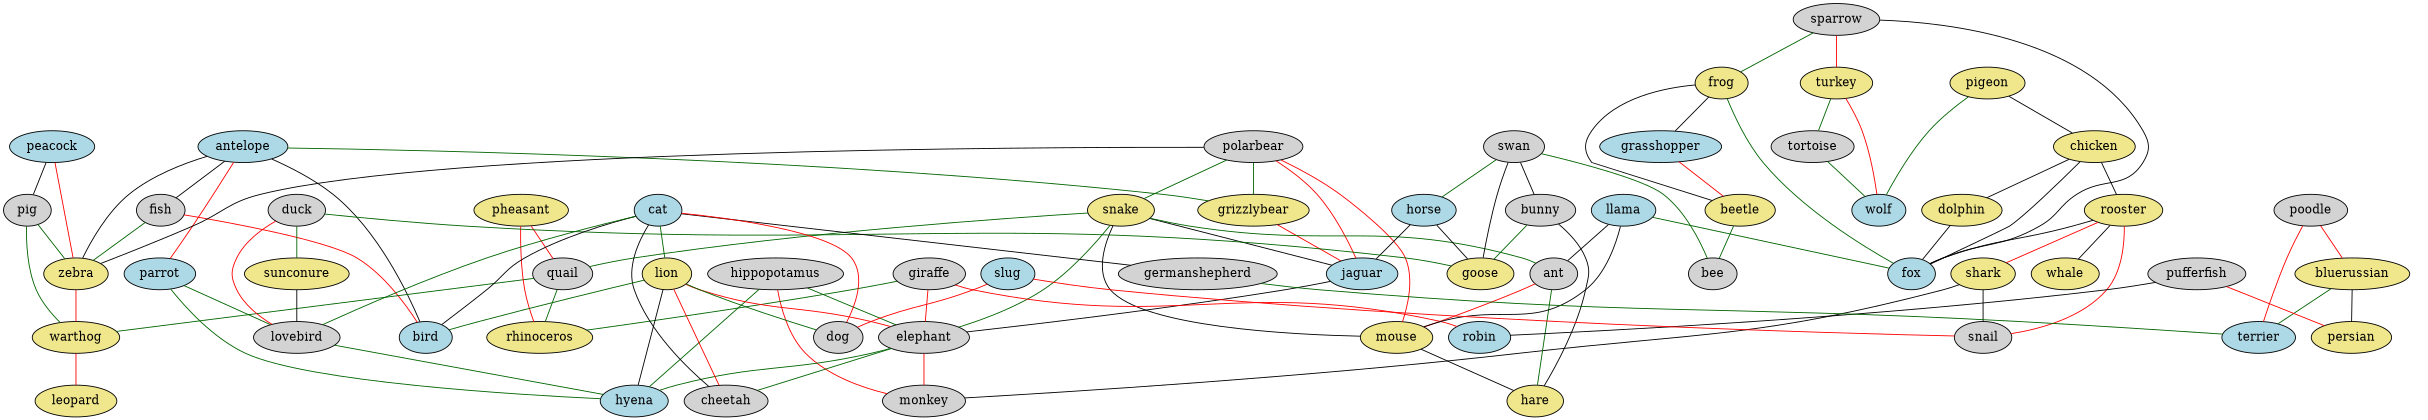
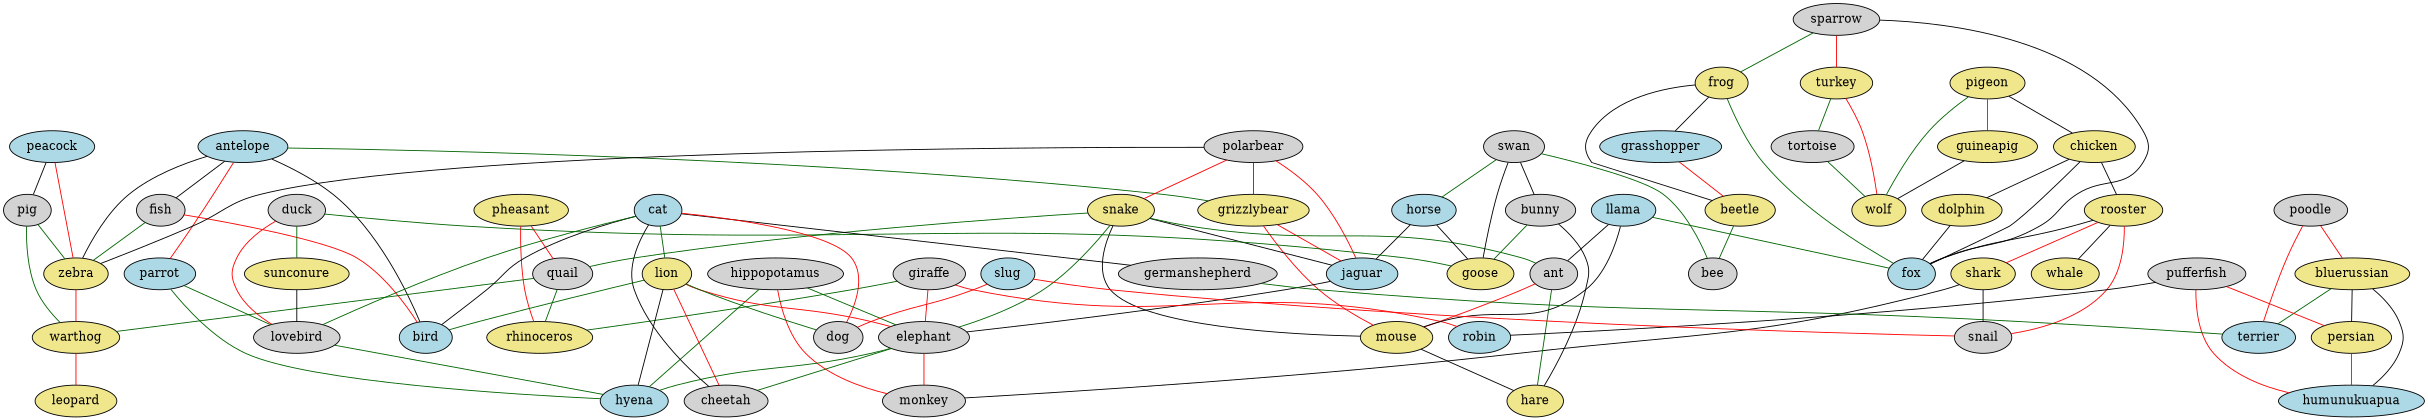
  strict graph {
    node [fillcolor=khaki style=filled]
    edge [color=black weight=1]
    peacock [fillcolor=lightblue]
    pig [fillcolor=lightgrey]
    zebra
    warthog
    antelope [fillcolor=lightblue]
    grizzlybear
    parrot [fillcolor=lightblue]
    fish [fillcolor=lightgrey]
    bird [fillcolor=lightblue]
    polarbear [fillcolor=lightgrey]
    jaguar [fillcolor=lightblue]
    snake
    mouse
    lovebird [fillcolor=lightgrey]
    hyena [fillcolor=lightblue]
    hippopotamus [fillcolor=lightgrey]
    elephant [fillcolor=lightgrey]
    monkey [fillcolor=lightgrey]
    swan [fillcolor=lightgrey]
    horse [fillcolor=lightblue]
    bunny [fillcolor=lightgrey]
    goose
    bee [fillcolor=lightgrey]
    hare
    quail [fillcolor=lightgrey]
    pheasant
    rhinoceros
    sparrow [fillcolor=lightgrey]
    turkey
    frog
    fox [fillcolor=lightblue]
-   wolf [fillcolor=lightblue]
+   wolf
    tortoise [fillcolor=lightgrey]
    grasshopper [fillcolor=lightblue]
    beetle
    pigeon
    chicken
+   guineapig
    rooster
    dolphin
    poodle [fillcolor=lightgrey]
    bluerussian
    terrier [fillcolor=lightblue]
    persian
+   humunukuapua [fillcolor=lightblue]
    duck [fillcolor=lightgrey]
    sunconure
    shark
    whale
    snail [fillcolor=lightgrey]
    ant [fillcolor=lightgrey]
    pufferfish [fillcolor=lightgrey]
    robin [fillcolor=lightblue]
    giraffe [fillcolor=lightgrey]
    cheetah [fillcolor=lightgrey]
    llama [fillcolor=lightblue]
    cat [fillcolor=lightblue]
    lion
    germanshepherd [fillcolor=lightgrey]
    dog [fillcolor=lightgrey]
    leopard
    slug [fillcolor=lightblue]
    peacock -- pig
    peacock -- zebra [color=red]
    pig -- zebra [color=darkgreen]
    pig -- warthog [color=darkgreen]
    zebra -- warthog [color=red]
    warthog -- leopard [color=red]
    antelope -- zebra
    antelope -- grizzlybear [color=darkgreen]
    antelope -- parrot [color=red]
    antelope -- fish
    antelope -- bird
    grizzlybear -- jaguar [color=red]
    parrot -- lovebird [color=darkgreen]
    parrot -- hyena [color=darkgreen]
    fish -- zebra [color=darkgreen]
    fish -- bird [color=red]
    polarbear -- zebra
    polarbear -- grizzlybear [color=darkgreen]
    polarbear -- jaguar [color=red]
-   polarbear -- snake [color=darkgreen]
-   polarbear -- mouse [color=red]
+   polarbear -- snake [color=red]
+   grizzlybear -- mouse [color=red]
    jaguar -- elephant
    snake -- jaguar
    snake -- mouse
    snake -- elephant [color=darkgreen]
    snake -- quail [color=darkgreen]
    snake -- ant [color=darkgreen]
    mouse -- hare
    lovebird -- hyena [color=darkgreen]
    hippopotamus -- hyena [color=darkgreen]
    hippopotamus -- elephant [color=darkgreen]
    hippopotamus -- monkey [color=red]
    elephant -- hyena [color=darkgreen]
    elephant -- monkey [color=red]
    elephant -- cheetah [color=darkgreen]
    swan -- horse [color=darkgreen]
    swan -- bunny
    swan -- goose
    swan -- bee [color=darkgreen]
    horse -- jaguar
    horse -- goose
    bunny -- goose [color=darkgreen]
    bunny -- hare
    quail -- warthog [color=darkgreen]
    quail -- rhinoceros [color=darkgreen]
    pheasant -- quail [color=red]
    pheasant -- rhinoceros [color=red]
    sparrow -- turkey [color=red]
    sparrow -- frog [color=darkgreen]
    sparrow -- fox
    turkey -- wolf [color=red]
    turkey -- tortoise [color=darkgreen]
    frog -- fox [color=darkgreen]
    frog -- grasshopper
    frog -- beetle
    tortoise -- wolf [color=darkgreen]
    grasshopper -- beetle [color=red]
    beetle -- bee [color=darkgreen]
    pigeon -- wolf [color=darkgreen]
    pigeon -- chicken
+   pigeon -- guineapig [color=red]
    chicken -- fox
    chicken -- rooster
    chicken -- dolphin
+   guineapig -- wolf
    rooster -- fox
    rooster -- shark [color=red]
    rooster -- whale
    rooster -- snail [color=red]
    dolphin -- fox
    poodle -- bluerussian [color=red]
    poodle -- terrier [color=red]
    bluerussian -- terrier [color=darkgreen]
    bluerussian -- persian
+   bluerussian -- humunukuapua
+   persian -- humunukuapua [color=red]
    duck -- lovebird [color=red]
    duck -- goose [color=darkgreen]
    duck -- sunconure [color=darkgreen]
    sunconure -- lovebird
    shark -- monkey
    shark -- snail
    ant -- mouse [color=red]
    ant -- hare [color=darkgreen]
    pufferfish -- persian [color=red]
+   pufferfish -- humunukuapua [color=red]
    pufferfish -- robin
    giraffe -- elephant [color=red]
    giraffe -- rhinoceros [color=darkgreen]
    giraffe -- robin [color=red]
    llama -- mouse
    llama -- fox [color=darkgreen]
    llama -- ant
    cat -- bird
    cat -- lovebird [color=darkgreen]
    cat -- cheetah
    cat -- lion [color=darkgreen]
    cat -- germanshepherd
    cat -- dog [color=red]
    lion -- bird [color=darkgreen]
    lion -- hyena
    lion -- elephant [color=red]
    lion -- cheetah [color=red]
    lion -- dog [color=darkgreen]
    germanshepherd -- terrier [color=darkgreen]
    slug -- snail [color=red]
    slug -- dog [color=red]
  }
